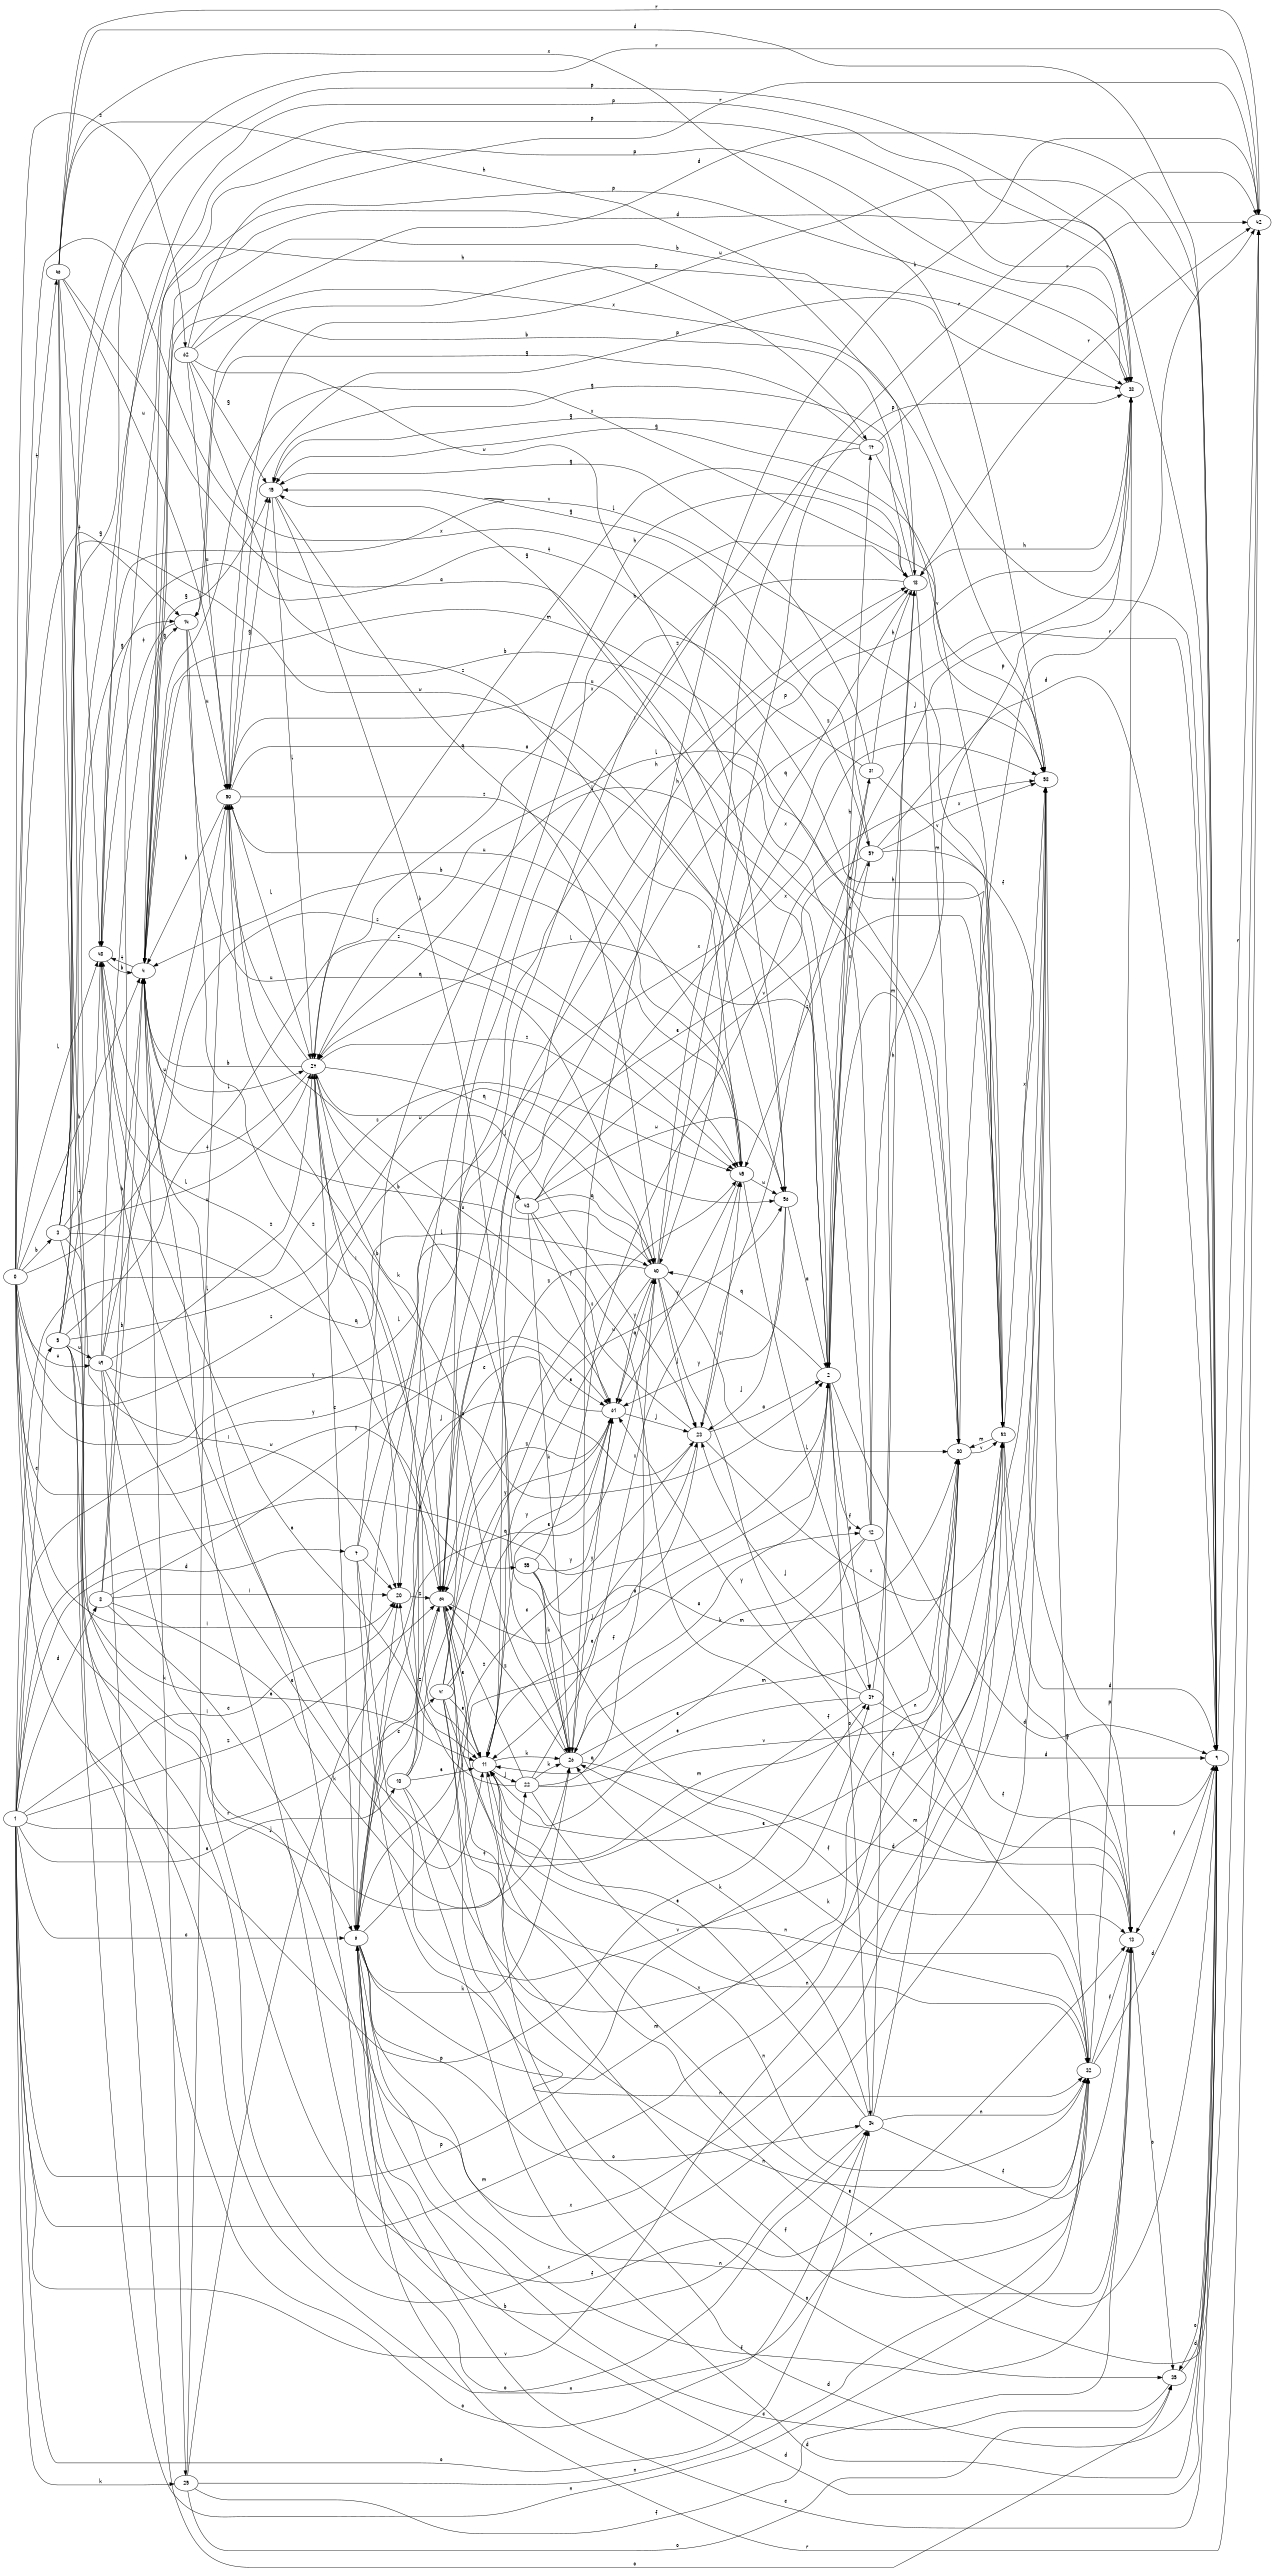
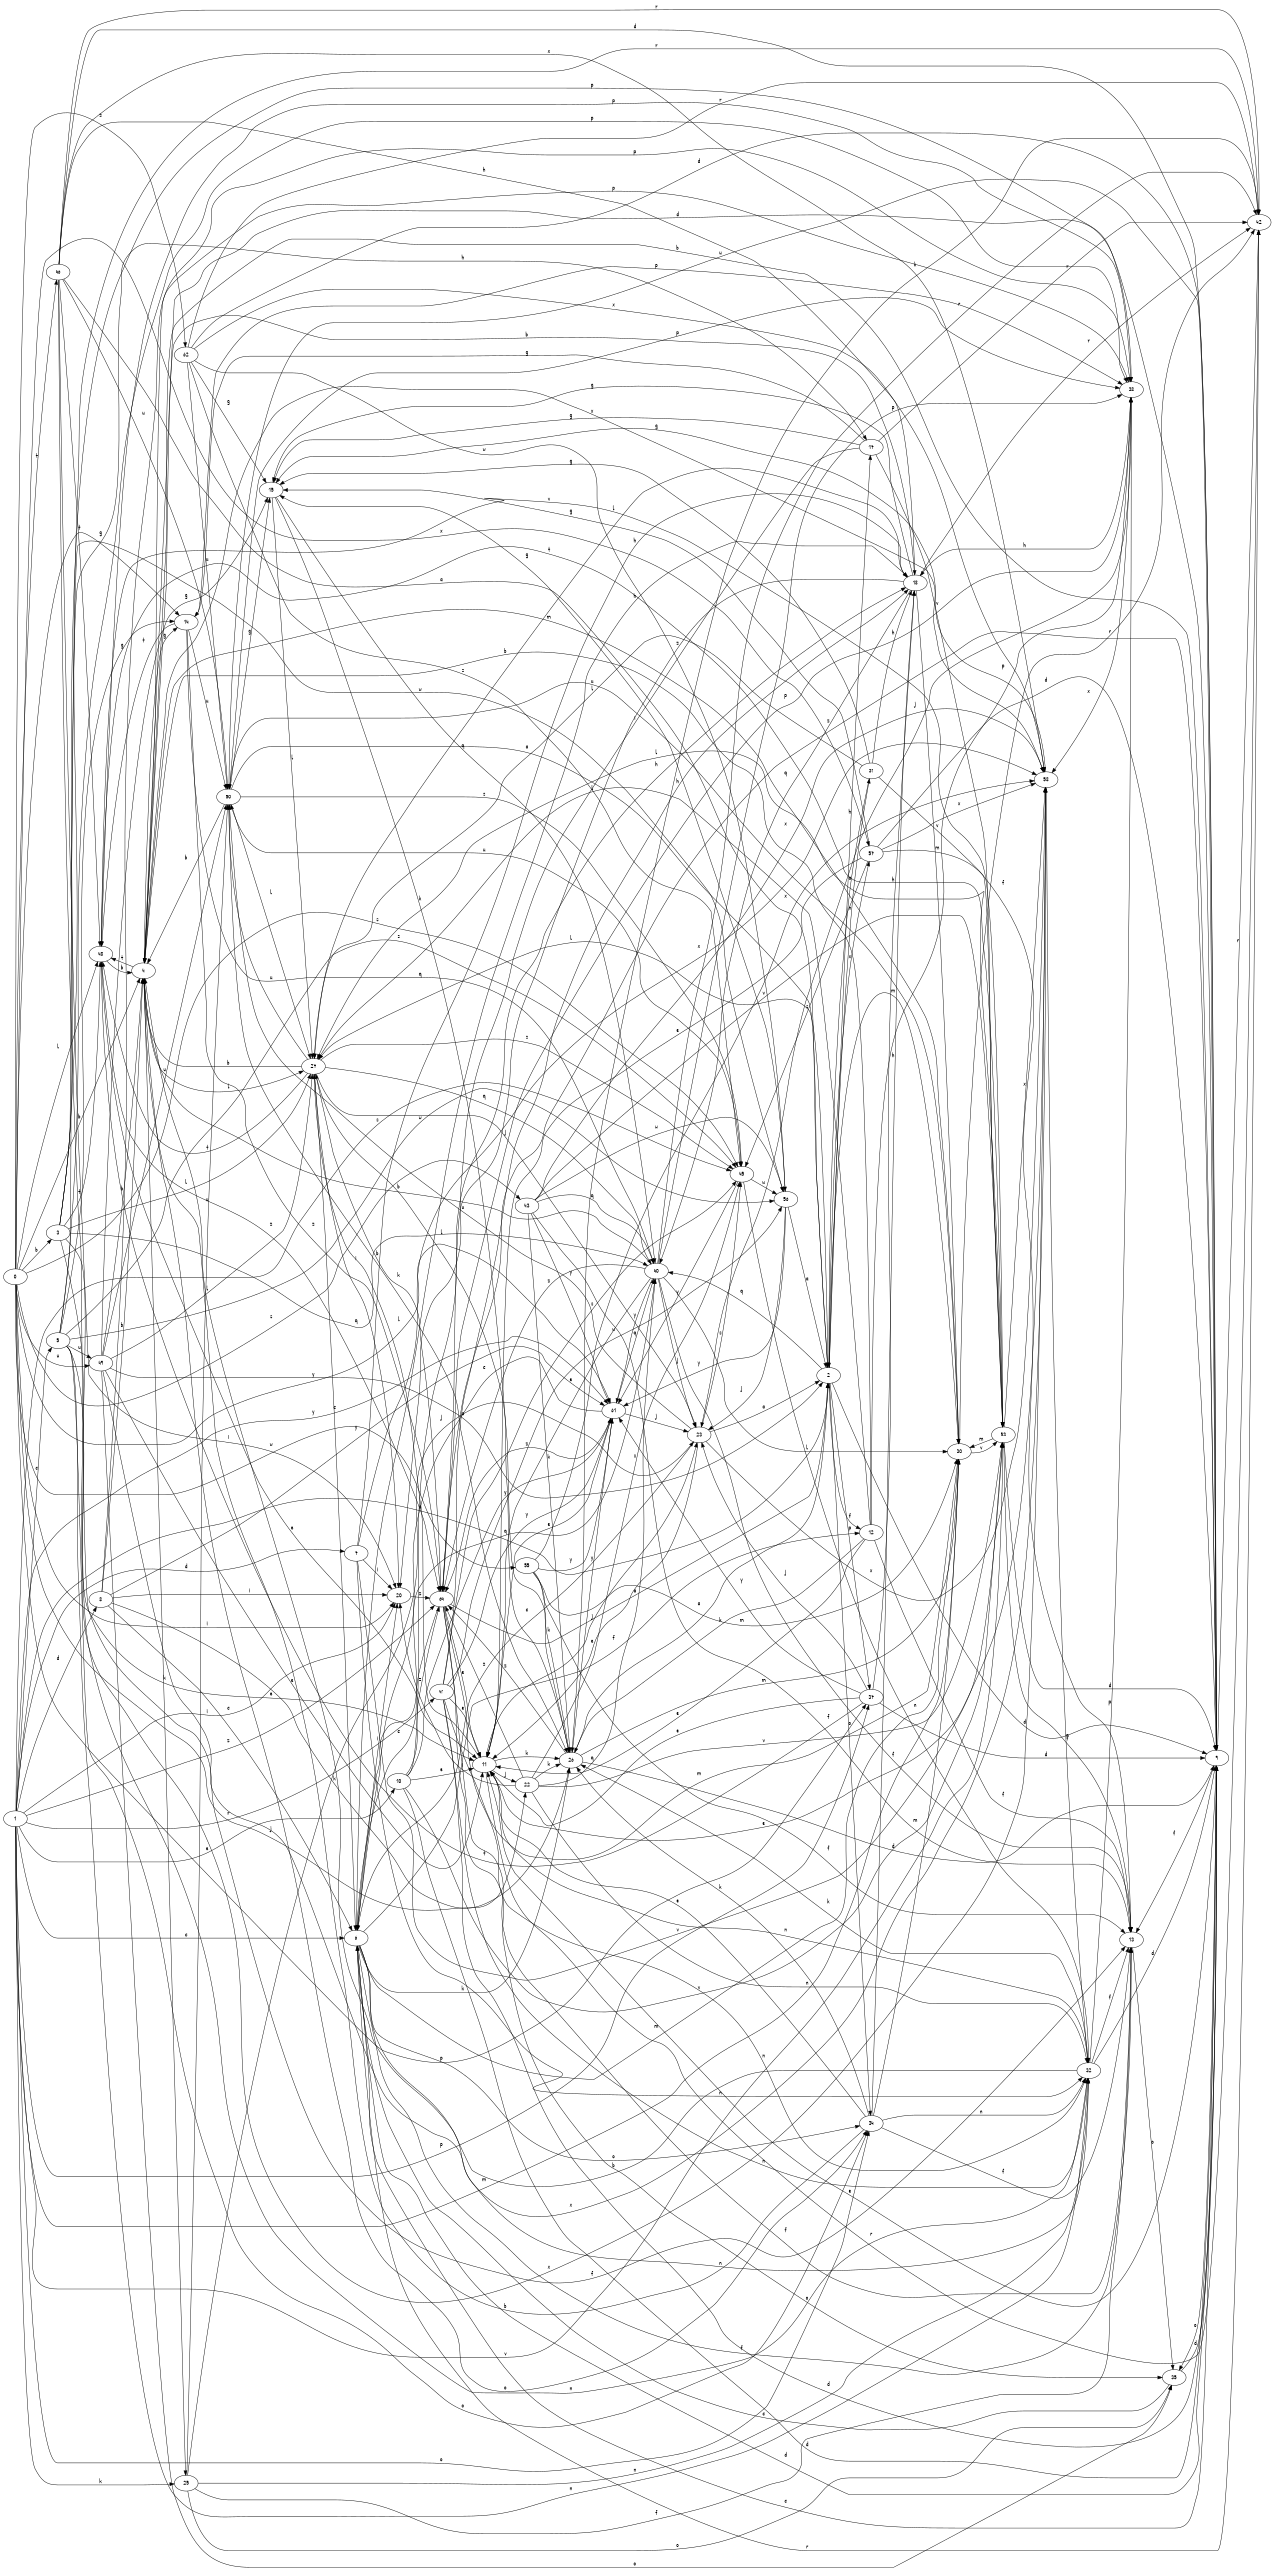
  strict digraph {
    fontname="Patrick Hand"
    rankdir=LR
    node [fontname="Patrick Hand"]
    edge [fontname="Patrick Hand"]
    0
    3
    4
    14
    20
    22
    37
    43
    45
    46
    48
    49
    55
    57
    61
    62
    27
    40
    11
    32
    38
    42
    56
    25
    30
    34
    9
    n28 [label=58]
    64
    50
    53
    26
    18
    23
    13
    2
    35
    15
    6
    1
    5
    7
    8
    10
    41
    12
    17
    31
    0 -> 3 [label=b]
    0 -> 4 [label=b]
    0 -> 14 [label=g]
    0 -> 20 [label=i]
    0 -> 22 [label=j]
    0 -> 37 [label=p]
    0 -> 43 [label=s]
    0 -> 45 [label=s]
    0 -> 46 [label=t]
    0 -> 48 [label=l]
    0 -> 49 [label=u]
    0 -> 55 [label=w]
    0 -> 57 [label=x]
    0 -> 61 [label=y]
    0 -> 62 [label=z]
    3 -> 48 [label=t]
    3 -> 27 [label=l]
    3 -> 40 [label=q]
    3 -> 11 [label=e]
    3 -> 32 [label=n]
    3 -> 38 [label=p]
    3 -> 42 [label=r]
    3 -> 56 [label=w]
    4 -> 14 [label=g]
    4 -> 48 [label=t]
    4 -> 27 [label=l]
    4 -> 38 [label=p]
    4 -> 25 [label=k]
    4 -> 30 [label=m]
    4 -> 34 [label=o]
    4 -> 9 [label=d]
    4 -> n28 [label=x]
    14 -> 48 [label=t]
    14 -> 40 [label=q]
    14 -> 38 [label=p]
    14 -> 64 [label=z]
    14 -> 50 [label=u]
    20 -> 64 [label=z]
    22 -> 20 [label=i]
    22 -> 45 [label=s]
    22 -> 40 [label=q]
    22 -> 32 [label=n]
    22 -> 64 [label=z]
    22 -> 53 [label=v]
    22 -> 26 [label=k]
    37 -> 48 [label=t]
    37 -> 61 [label=y]
    37 -> 11 [label=e]
    37 -> 9 [label=d]
    37 -> 18 [label=h]
    37 -> 23 [label=j]
    43 -> 61 [label=y]
    43 -> 40 [label=q]
    43 -> 56 [label=w]
    43 -> n28 [label=x]
    43 -> 53 [label=v]
    43 -> 26 [label=k]
    43 -> 13 [label=f]
-   45 -> 4 [label=b]
+   32 -> 4 [label=b]
    45 -> 61 [label=y]
    45 -> 32 [label=n]
    45 -> 56 [label=w]
    45 -> 50 [label=u]
    46 -> 20 [label=i]
    46 -> 48 [label=t]
    46 -> 42 [label=r]
    46 -> 9 [label=d]
    46 -> n28 [label=x]
    46 -> 50 [label=u]
    46 -> 18 [label=h]
    46 -> 13 [label=f]
    46 -> 2 [label=a]
    48 -> 4 [label=b]
    48 -> 11 [label=e]
    48 -> 38 [label=p]
    48 -> 64 [label=z]
    48 -> 53 [label=v]
    49 -> 4 [label=b]
    49 -> 27 [label=l]
    49 -> 11 [label=e]
    49 -> n28 [label=x]
    49 -> 50 [label=u]
    49 -> 2 [label=a]
    49 -> 35 [label=o]
    49 -> 15 [label=g]
    55 -> 61 [label=y]
    55 -> 30 [label=m]
    55 -> n28 [label=x]
    55 -> 26 [label=k]
    55 -> 13 [label=f]
    57 -> 45 [label=s]
    57 -> 11 [label=e]
    57 -> 9 [label=d]
    57 -> n28 [label=x]
    57 -> 13 [label=f]
    57 -> 15 [label=g]
    61 -> 40 [label=q]
    61 -> 11 [label=e]
    61 -> 64 [label=z]
    61 -> 23 [label=j]
    61 -> 6 [label=c]
    62 -> 45 [label=s]
    62 -> 42 [label=r]
    62 -> 56 [label=w]
    62 -> 9 [label=d]
    62 -> n28 [label=x]
    62 -> 50 [label=u]
    62 -> 15 [label=g]
    27 -> 4 [label=b]
    27 -> 20 [label=i]
    27 -> 45 [label=s]
    27 -> 48 [label=t]
    27 -> 40 [label=q]
    27 -> 64 [label=b]
    27 -> 50 [label=u]
    27 -> 23 [label=j]
    27 -> 6 [label=c]
    40 -> 4 [label=b]
    40 -> 61 [label=y]
    40 -> 11 [label=e]
    40 -> 38 [label=p]
    40 -> 42 [label=r]
    40 -> 30 [label=l]
    40 -> 64 [label=z]
    40 -> 23 [label=j]
    40 -> 13 [label=f]
    11 -> 22 [label=j]
    11 -> 27 [label=l]
    11 -> 32 [label=n]
    11 -> 42 [label=r]
    11 -> 26 [label=k]
    11 -> 23 [label=j]
    32 -> 38 [label=p]
    32 -> 9 [label=d]
    32 -> 26 [label=k]
    32 -> 13 [label=f]
+   38 -> n28 [label=x]
    38 -> 18 [label=h]
    38 -> 23 [label=j]
    42 -> 26 [label=k]
    56 -> 61 [label=y]
    56 -> 23 [label=j]
    56 -> 2 [label=a]
    56 -> 15 [label=g]
    25 -> 32 [label=n]
    25 -> 50 [label=u]
    25 -> 23 [label=j]
    25 -> 13 [label=f]
    25 -> 35 [label=o]
    30 -> 42 [label=r]
    30 -> 50 [label=u]
    30 -> 53 [label=v]
    34 -> 4 [label=b]
    34 -> 11 [label=e]
    34 -> 32 [label=n]
    34 -> 30 [label=m]
    34 -> 26 [label=k]
    34 -> 18 [label=h]
    34 -> 13 [label=f]
    9 -> 4 [label=b]
    9 -> 11 [label=e]
    9 -> 42 [label=r]
    9 -> 64 [label=z]
    9 -> 50 [label=u]
    9 -> 13 [label=f]
    9 -> 35 [label=o]
    9 -> 6 [label=c]
    n28 -> 11 [label=e]
    n28 -> 32 [label=n]
    n28 -> 15 [label=g]
    64 -> 11 [label=e]
    64 -> 32 [label=n]
    64 -> 38 [label=p]
    64 -> 13 [label=f]
    64 -> 2 [label=a]
    64 -> 35 [label=o]
    64 -> 6 [label=c]
    50 -> 4 [label=b]
    50 -> 45 [label=s]
    50 -> 27 [label=l]
    50 -> 38 [label=p]
    50 -> 26 [label=k]
    50 -> 2 [label=a]
    50 -> 15 [label=g]
    53 -> 48 [label=t]
    53 -> 27 [label=l]
    53 -> 30 [label=m]
    53 -> 9 [label=d]
    53 -> n28 [label=x]
    53 -> 13 [label=f]
    26 -> 61 [label=y]
    26 -> 27 [label=l]
    26 -> 30 [label=m]
    26 -> 9 [label=d]
    26 -> 64 [label=z]
    26 -> 2 [label=a]
    18 -> 4 [label=b]
    18 -> 27 [label=l]
    18 -> 40 [label=q]
    18 -> 42 [label=r]
    18 -> 30 [label=m]
    18 -> 64 [label=z]
    18 -> 15 [label=g]
    23 -> 45 [label=s]
    23 -> 11 [label=e]
    23 -> n28 [label=x]
    23 -> 50 [label=u]
    23 -> 2 [label=a]
    23 -> 6 [label=c]
    13 -> 35 [label=o]
    2 -> 37 [label=p]
    2 -> 57 [label=x]
    2 -> 27 [label=l]
    2 -> 40 [label=q]
    2 -> 30 [label=m]
    2 -> 34 [label=o]
    2 -> 9 [label=d]
    2 -> 12 [label=f]
    2 -> 17 [label=h]
    2 -> 31 [label=n]
    35 -> 9 [label=d]
    35 -> 6 [label=c]
    15 -> 27 [label=l]
    15 -> 40 [label=q]
    15 -> 26 [label=k]
    6 -> 20 [label=i]
    6 -> 40 [label=q]
    6 -> 32 [label=n]
    6 -> 42 [label=r]
    6 -> 30 [label=m]
    6 -> 34 [label=o]
    6 -> 9 [label=d]
    6 -> 26 [label=k]
    6 -> 18 [label=h]
    6 -> 13 [label=f]
    6 -> 12 [label=f]
    1 -> 20 [label=i]
    1 -> 37 [label=p]
    1 -> 45 [label=s]
    1 -> 61 [label=y]
    1 -> 25 [label=k]
    1 -> 30 [label=m]
    1 -> 34 [label=o]
    1 -> 64 [label=z]
    1 -> 53 [label=v]
    1 -> 2 [label=a]
    1 -> 6 [label=c]
    1 -> 5 [label=c]
    1 -> 7 [label=d]
    1 -> 8 [label=d]
    1 -> 10 [label=e]
    1 -> 41 [label=r]
    5 -> 14 [label=g]
    5 -> 45 [label=s]
    5 -> 49 [label=u]
    5 -> 32 [label=n]
    5 -> 38 [label=p]
    5 -> 56 [label=w]
    5 -> 34 [label=o]
    5 -> n28 [label=x]
    5 -> 17 [label=h]
    7 -> 20 [label=i]
    7 -> 32 [label=n]
    7 -> n28 [label=x]
    7 -> 53 [label=v]
    7 -> 18 [label=h]
    8 -> 4 [label=b]
    8 -> 20 [label=i]
    8 -> 61 [label=y]
    8 -> 38 [label=p]
    8 -> 26 [label=k]
    8 -> 6 [label=c]
    10 -> 61 [label=y]
    10 -> 11 [label=e]
    10 -> 9 [label=d]
    10 -> 64 [label=z]
    10 -> 53 [label=v]
    10 -> 18 [label=h]
    41 -> 45 [label=s]
    41 -> 61 [label=y]
    41 -> 11 [label=e]
    41 -> 32 [label=n]
    41 -> 56 [label=w]
    41 -> 30 [label=m]
    41 -> 9 [label=d]
    41 -> 18 [label=h]
    12 -> 4 [label=b]
    12 -> 27 [label=l]
    12 -> 11 [label=e]
    12 -> 38 [label=p]
    12 -> 26 [label=k]
    12 -> 13 [label=f]
    17 -> 14 [label=g]
    17 -> 20 [label=i]
    17 -> 42 [label=r]
    17 -> 53 [label=v]
    17 -> 15 [label=g]
-   31 -> 27 [label=x]
+   31 -> 27 [label=l]
    31 -> 53 [label=v]
    31 -> 18 [label=h]
    31 -> 2 [label=a]
    31 -> 15 [label=g]
  }
